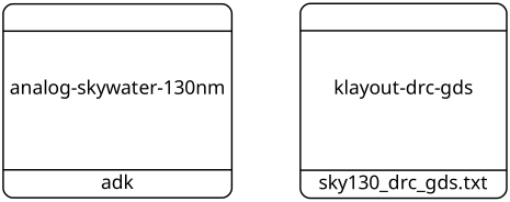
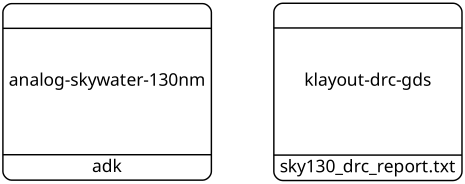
  digraph {
    concentrate=true
    fontsize=60
    labelloc=t
    nodesep=1.2
    rankdir=TB
    ranksep=0.8
    splines=polyline
    fontname="Noto Sans"
    node [color=black fontsize=24 penwidth=2 shape=Mrecord fontname="Noto Sans"]
    n1 [label="{ {  } | \n\nanalog-skywater-130nm\n\n\n\n | { <o_adk> adk } }" width=2]
-   n2 [label="{ {  } | \n\nklayout-drc-gds\n\n\n\n | { <o_sky130_drc_report_txt> sky130_drc_gds.txt } }" width=2]
+   n2 [label="{ {  } | \n\nklayout-drc-gds\n\n\n\n | { <o_sky130_drc_report_txt> sky130_drc_report.txt } }" width=2]
  }
